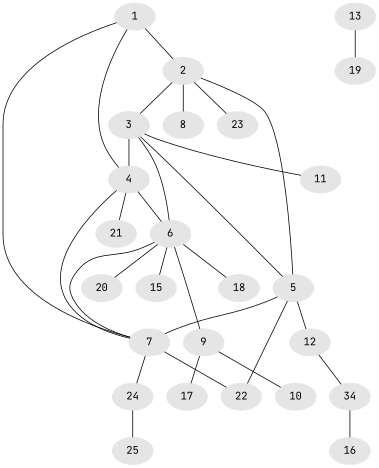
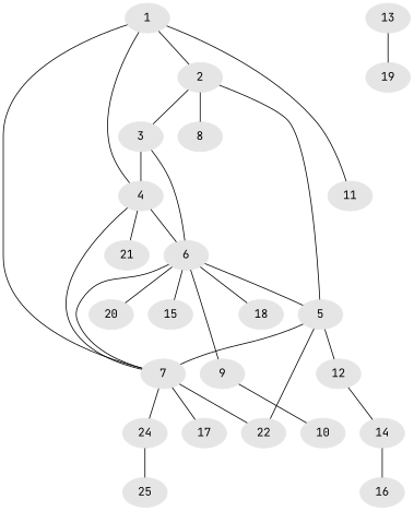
  graph {
    fontname="JetBrains Mono"
    node [color=gray90 fontname="JetBrains Mono" style=filled]
    edge [fontname="JetBrains Mono" weight=1.0]
    1
    2
    4
    7
    3
    5
    8
-   23
    6
    21
    9
    15
    18
    20
    22
    17
    24
    11
    12
    13
    19
-   14 [label=34]
+   14
    10
    25
    16
    1 -- 2
    1 -- 4
    1 -- 7
    2 -- 3
    2 -- 5
    2 -- 8
-   2 -- 23
    4 -- 7
    4 -- 6
    4 -- 21
    7 -- 22
-   9 -- 17 [weight=2.0]
+   7 -- 17 [weight=2.0]
    7 -- 24
    3 -- 4 [weight=6.0]
-   3 -- 5
+   6 -- 5
    3 -- 6
-   3 -- 11
+   1 -- 11
    5 -- 7 [weight=2.0]
    5 -- 22 [weight=3.0]
    5 -- 12
    6 -- 7
    6 -- 9
    6 -- 15
    6 -- 18
    6 -- 20
    9 -- 10 [weight=2.0]
    24 -- 25
    12 -- 14
    13 -- 19
    14 -- 16
  }
